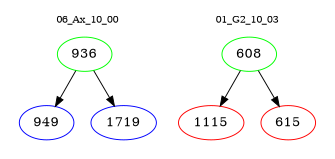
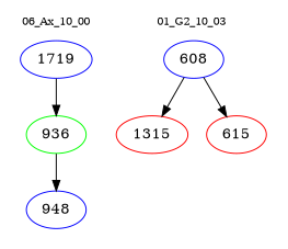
  digraph {
    node [color=green]
    edge [color=black]
    n1 [label=936]
-   n2 [color=blue label=949]
+   n2 [color=blue label=948]
    n3 [color=blue label=1719]
-   n4 [label=608]
-   n5 [color=red label=1115]
+   n4 [color=blue label=608]
+   n5 [color=red label=1315]
    n6 [color=red label=615]
    subgraph cluster_1 {
      color=white
      fontsize=10
      label="06_Ax_10_00"
      n1
      n2
      n3
    }
    subgraph cluster_2 {
      color=white
      fontsize=10
      label="01_G2_10_03"
      n4
      n5
      n6
    }
    n1 -> n2
-   n1 -> n3
+   n3 -> n1
    n4 -> n5
    n4 -> n6
  }
